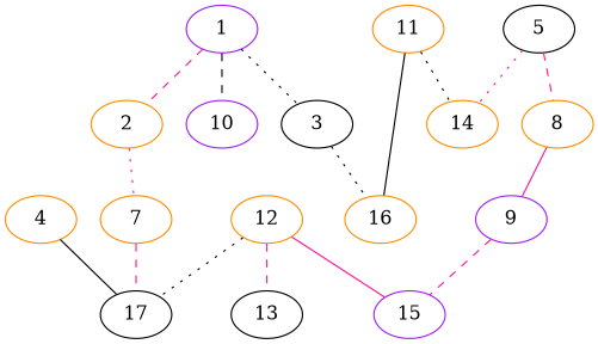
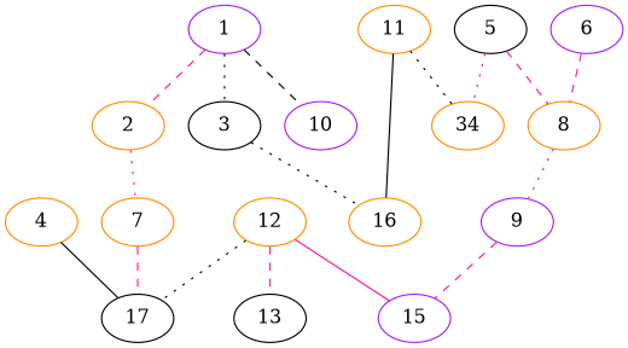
  graph {
    node [color=darkorange type=corner x=399 y=166]
    edge [color=deeppink frequency=1 style=dashed type0=line]
    13 [color=black x=360]
    16 [type=intersection x=160 y=357]
    1 [color=purple type=intersection x=123 y=283]
    2 [x=137 y=138]
    3 [color=black x=133 y=339]
    10 [color=purple type=endpoint x=29 y=277]
    7 [x=346 y=128]
    17 [color=black type=intersection x=380 y=145]
    4 [type=endpoint x=393 y=121]
    5 [color=black y=289]
    8 [type=intersection x=418 y=267]
-   14 [x=391 y=388]
+   14 [x=391 y=388 label=34]
    9 [color=purple y=254]
    15 [color=purple x=396 y=184]
+   6 [color=purple type=endpoint x=496 y=273]
    11 [x=178 y=385]
    12 [type=intersection x=388]
    1 -- 2 [angle0=-1.47]
    1 -- 3 [angle0=1.39 color=black style=dotted]
    1 -- 10 [angle0=.06 color=black]
    2 -- 7 [angle0=-.05 style=dotted]
    3 -- 16 [angle0=.59 color=black style=dotted]
    7 -- 17 [angle0=.46]
    4 -- 17 [angle0=-1.07 color=black style=solid]
    5 -- 8 [angle0=-.86]
    5 -- 14 [angle0=-1.49 style=dotted]
-   8 -- 9 [angle0=.60 style=solid]
+   8 -- 9 [angle0=.60 style=dotted]
    9 -- 15 [angle0=1.53]
+   6 -- 8 [angle0=.08]
    11 -- 16 [angle0=1.00 color=black style=solid]
    11 -- 14 [angle0=.01 color=black style=dotted]
    12 -- 13 [angle0=.00]
    12 -- 17 [angle0=1.21 color=black style=dotted]
    12 -- 15 [angle0=1.15 style=solid]
  }
